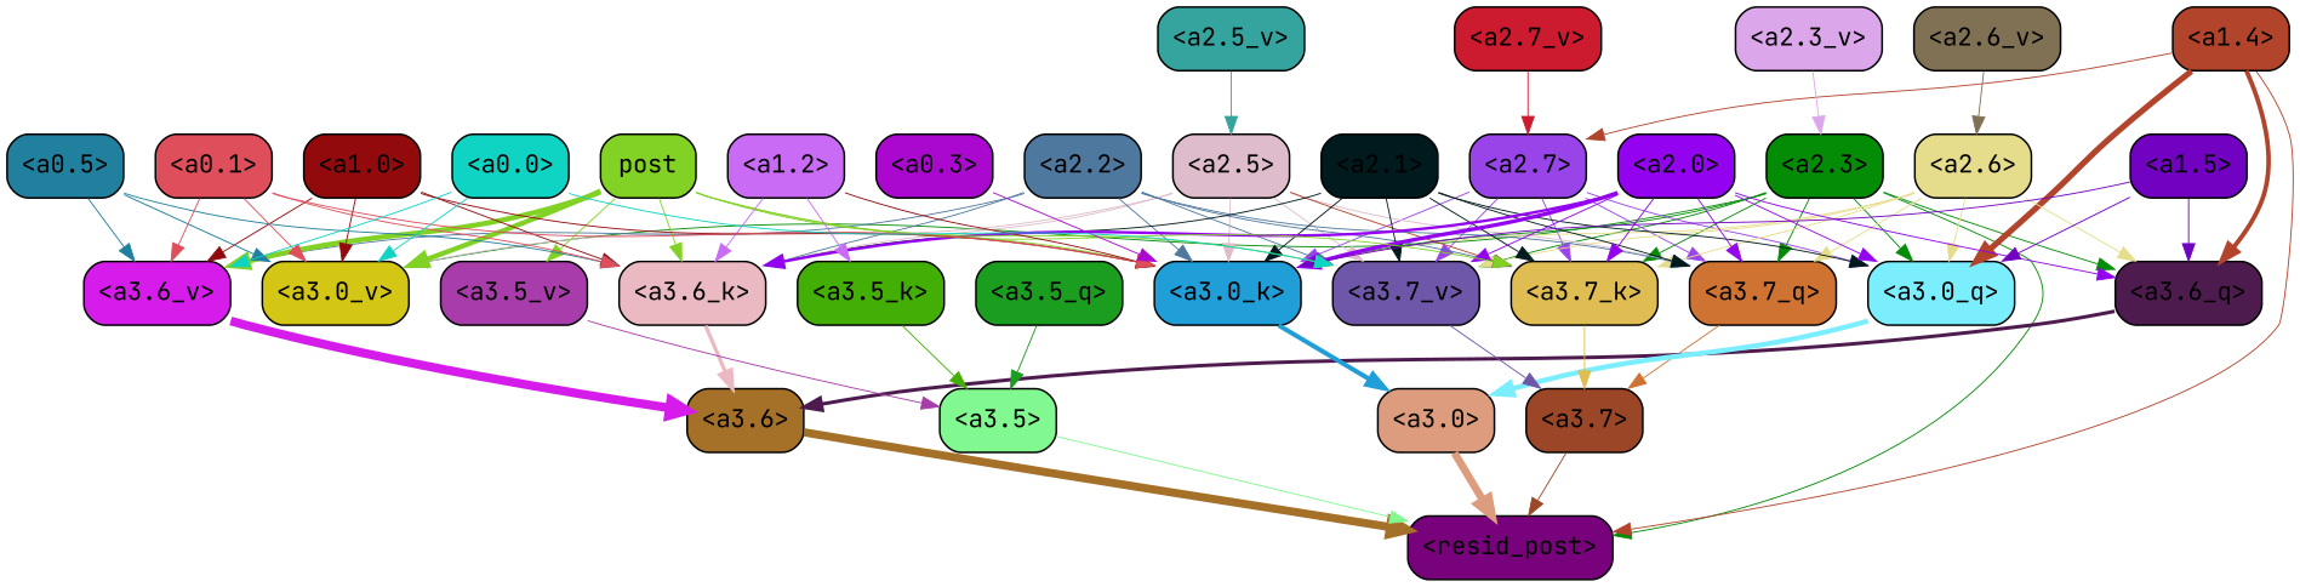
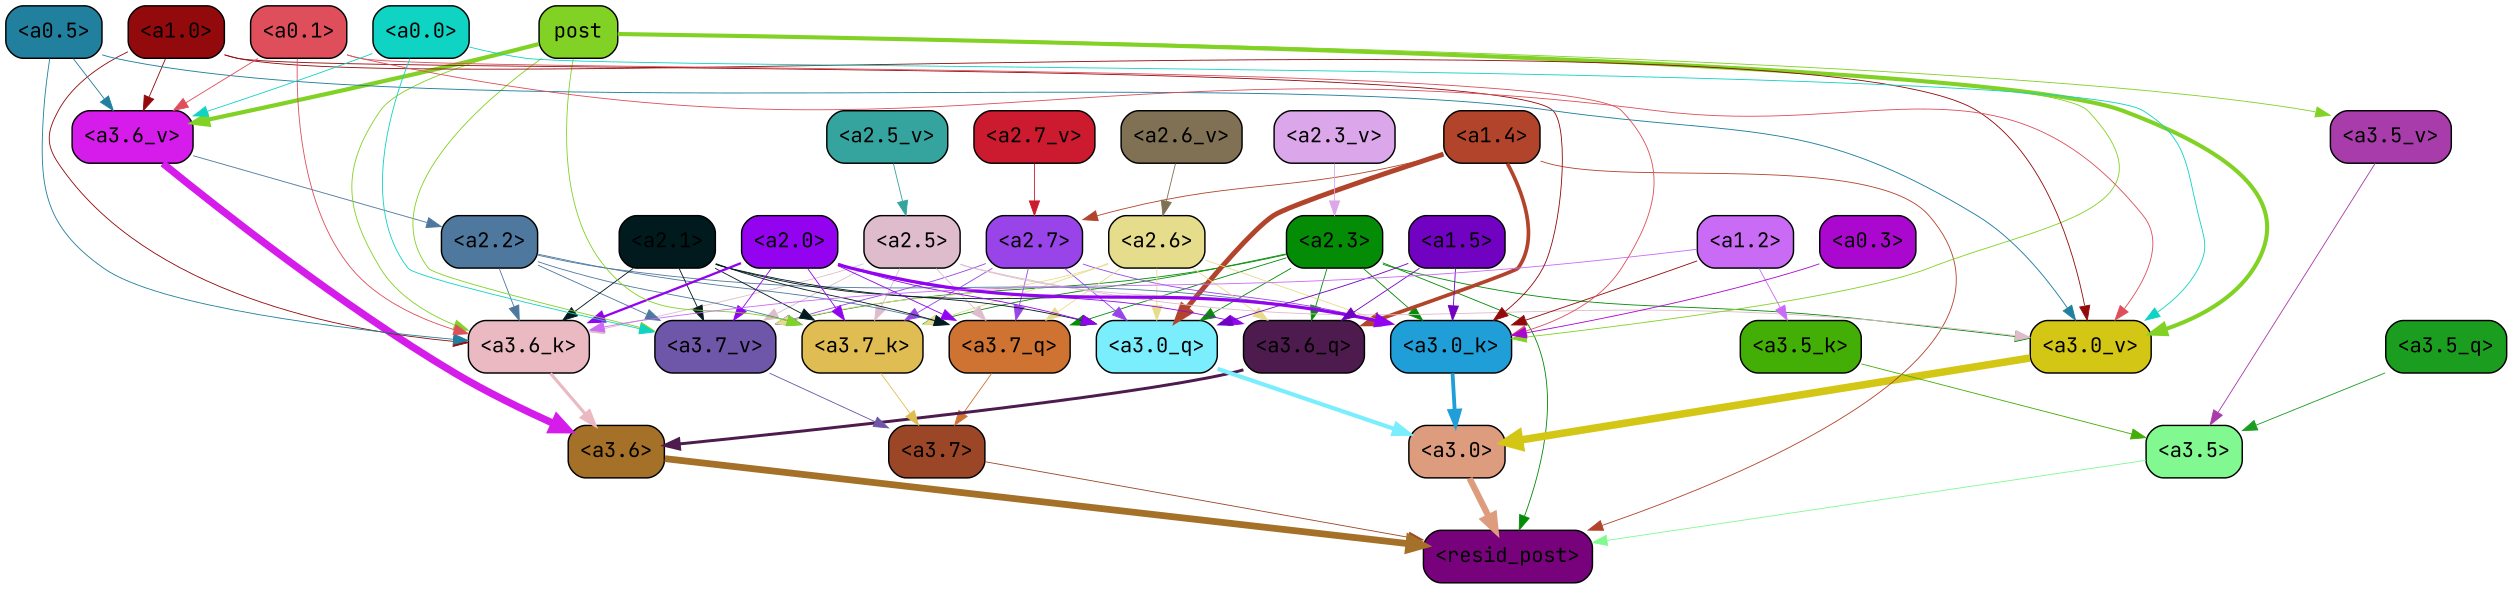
  strict digraph {
    fontname="JetBrains Mono"
    splines=true
    node [color=black fontname="JetBrains Mono" shape=box style="filled, rounded"]
    edge [color="#048c06" fontname="JetBrains Mono" penwidth=0.6]
    "<a3.7>" [fillcolor="#9c4628"]
    "<resid_post>" [fillcolor="#78027c"]
    "<a3.6>" [fillcolor="#a57028"]
    "<a3.5>" [fillcolor="#82f990"]
    "<a3.0>" [fillcolor="#dc9c7d"]
    "<a2.3>" [fillcolor="#048c06"]
    "<a3.7_q>" [fillcolor="#cf7333"]
    "<a3.6_q>" [fillcolor="#4d1b4e"]
    "<a3.0_q>" [fillcolor="#7beefd"]
    "<a3.7_k>" [fillcolor="#e0bd52"]
    "<a3.0_k>" [fillcolor="#1f9ed8"]
    "<a3.7_v>" [fillcolor="#6e56a8"]
    "<a3.0_v>" [fillcolor="#d3c615"]
    "<a1.4>" [fillcolor="#b3442c"]
    "<a2.7>" [fillcolor="#9944e9"]
    "<a3.5_q>" [fillcolor="#1b9d20"]
    "<a3.6_k>" [fillcolor="#ebb9c2"]
    "<a3.5_k>" [fillcolor="#43ae05"]
    "<a3.6_v>" [fillcolor="#d51cea"]
    "<a3.5_v>" [fillcolor="#a73caa"]
    "<a2.6>" [fillcolor="#e5dd8b"]
    "<a2.5>" [fillcolor="#debccb"]
    "<a2.2>" [fillcolor="#4f789e"]
    "<a2.1>" [fillcolor="#011a1d"]
    "<a2.0>" [fillcolor="#9303f0"]
    "<a1.5>" [fillcolor="#7102c1"]
    n27 [fillcolor="#81d225" label=post]
    "<a1.2>" [fillcolor="#ca6bf6"]
    "<a1.0>" [fillcolor="#930a0d"]
    "<a0.5>" [fillcolor="#21809e"]
    "<a0.1>" [fillcolor="#de4e5b"]
    "<a0.3>" [fillcolor="#aa07cf"]
    "<a0.0>" [fillcolor="#0fd3c3"]
    "<a2.7_v>" [fillcolor="#cc1a2e"]
    "<a2.6_v>" [fillcolor="#807155"]
    "<a2.5_v>" [fillcolor="#36a49e"]
    "<a2.3_v>" [fillcolor="#dca6eb"]
    "<a3.7>" -> "<resid_post>" [color="#9c4628"]
    "<a3.6>" -> "<resid_post>" [color="#a57028" penwidth=4.648244500160217]
    "<a3.5>" -> "<resid_post>" [color="#82f990"]
    "<a3.0>" -> "<resid_post>" [color="#dc9c7d" penwidth=4.3288813829422]
    "<a2.3>" -> "<resid_post>"
    "<a2.3>" -> "<a3.7_q>"
    "<a2.3>" -> "<a3.6_q>"
    "<a2.3>" -> "<a3.0_q>"
    "<a2.3>" -> "<a3.7_k>"
    "<a2.3>" -> "<a3.0_k>"
    "<a2.3>" -> "<a3.7_v>"
    "<a2.3>" -> "<a3.0_v>"
    "<a3.7_q>" -> "<a3.7>" [color="#cf7333"]
    "<a3.6_q>" -> "<a3.6>" [color="#4d1b4e" penwidth=2.03758105635643]
    "<a3.0_q>" -> "<a3.0>" [color="#7beefd" penwidth=2.8638100624084473]
    "<a3.7_k>" -> "<a3.7>" [color="#e0bd52"]
    "<a3.0_k>" -> "<a3.0>" [color="#1f9ed8" penwidth=2.6274144649505615]
    "<a3.7_v>" -> "<a3.7>" [color="#6e56a8"]
+   "<a3.0_v>" -> "<a3.0>" [color="#d3c615" penwidth=5.188832879066467]
    "<a1.4>" -> "<resid_post>" [color="#b3442c"]
    "<a1.4>" -> "<a3.6_q>" [color="#b3442c" penwidth=2.5397292599081993]
    "<a1.4>" -> "<a3.0_q>" [color="#b3442c" penwidth=3.3985572457313538]
    "<a1.4>" -> "<a2.7>" [color="#b3442c"]
    "<a2.7>" -> "<a3.7_q>" [color="#9944e9"]
    "<a2.7>" -> "<a3.0_q>" [color="#9944e9"]
    "<a2.7>" -> "<a3.7_k>" [color="#9944e9"]
    "<a2.7>" -> "<a3.0_k>" [color="#9944e9"]
    "<a2.7>" -> "<a3.7_v>" [color="#9944e9"]
    "<a3.5_q>" -> "<a3.5>" [color="#1b9d20"]
    "<a3.6_k>" -> "<a3.6>" [color="#ebb9c2" penwidth=2.174198240041733]
    "<a3.5_k>" -> "<a3.5>" [color="#43ae05"]
    "<a3.6_v>" -> "<a3.6>" [color="#d51cea" penwidth=5.002329230308533]
    "<a3.5_v>" -> "<a3.5>" [color="#a73caa"]
    "<a2.6>" -> "<a3.7_q>" [color="#e5dd8b"]
    "<a2.6>" -> "<a3.6_q>" [color="#e5dd8b"]
    "<a2.6>" -> "<a3.0_q>" [color="#e5dd8b"]
    "<a2.6>" -> "<a3.7_k>" [color="#e5dd8b"]
    "<a2.6>" -> "<a3.0_k>" [color="#e5dd8b"]
    "<a2.6>" -> "<a3.7_v>" [color="#e5dd8b"]
    "<a2.5>" -> "<a3.7_q>" [color="#debccb"]
-   "<a2.5>" -> "<a3.7_k>" [color="#b3442c"]
+   "<a2.5>" -> "<a3.7_k>" [color="#debccb"]
    "<a2.5>" -> "<a3.0_k>" [color="#debccb"]
    "<a2.5>" -> "<a3.7_v>" [color="#debccb"]
    "<a2.5>" -> "<a3.0_v>" [color="#debccb"]
    "<a2.5>" -> "<a3.6_k>" [color="#debccb"]
    "<a2.2>" -> "<a3.7_q>" [color="#4f789e"]
    "<a2.2>" -> "<a3.7_k>" [color="#4f789e"]
    "<a2.2>" -> "<a3.0_k>" [color="#4f789e"]
    "<a2.2>" -> "<a3.7_v>" [color="#4f789e"]
    "<a2.2>" -> "<a3.6_k>" [color="#4f789e"]
-   "<a2.2>" -> "<a3.6_v>" [color="#4f789e"]
+   "<a3.6_v>" -> "<a2.2>" [color="#4f789e"]
    "<a2.1>" -> "<a3.7_q>" [color="#011a1d"]
    "<a2.1>" -> "<a3.0_q>" [color="#011a1d"]
    "<a2.1>" -> "<a3.7_k>" [color="#011a1d"]
    "<a2.1>" -> "<a3.0_k>" [color="#011a1d"]
    "<a2.1>" -> "<a3.7_v>" [color="#011a1d"]
    "<a2.1>" -> "<a3.6_k>" [color="#011a1d"]
    "<a2.0>" -> "<a3.7_q>" [color="#9303f0"]
    "<a2.0>" -> "<a3.6_q>" [color="#9303f0"]
    "<a2.0>" -> "<a3.0_q>" [color="#9303f0"]
    "<a2.0>" -> "<a3.7_k>" [color="#9303f0"]
    "<a2.0>" -> "<a3.0_k>" [color="#9303f0" penwidth=2.205150544643402]
    "<a2.0>" -> "<a3.7_v>" [color="#9303f0"]
    "<a2.0>" -> "<a3.6_k>" [color="#9303f0" penwidth=1.5717863738536835]
    "<a1.5>" -> "<a3.6_q>" [color="#7102c1"]
    "<a1.5>" -> "<a3.0_q>" [color="#7102c1"]
    "<a1.5>" -> "<a3.0_k>" [color="#7102c1"]
    n27 -> "<a3.7_k>" [color="#81d225"]
    n27 -> "<a3.0_k>" [color="#81d225"]
    n27 -> "<a3.7_v>" [color="#81d225"]
    n27 -> "<a3.0_v>" [color="#81d225" penwidth=2.812090039253235]
    n27 -> "<a3.6_k>" [color="#81d225"]
    n27 -> "<a3.6_v>" [color="#81d225" penwidth=2.882729172706604]
    n27 -> "<a3.5_v>" [color="#81d225"]
    "<a1.2>" -> "<a3.0_k>" [color="#930a0d"]
    "<a1.2>" -> "<a3.6_k>" [color="#ca6bf6"]
    "<a1.2>" -> "<a3.5_k>" [color="#ca6bf6"]
    "<a1.0>" -> "<a3.0_k>" [color="#930a0d"]
    "<a1.0>" -> "<a3.0_v>" [color="#930a0d"]
    "<a1.0>" -> "<a3.6_k>" [color="#930a0d"]
    "<a1.0>" -> "<a3.6_v>" [color="#930a0d"]
    "<a0.5>" -> "<a3.0_v>" [color="#21809e" penwidth=0.6281400918960571]
    "<a0.5>" -> "<a3.6_k>" [color="#21809e"]
    "<a0.5>" -> "<a3.6_v>" [color="#21809e"]
    "<a0.1>" -> "<a3.0_k>" [color="#de4e5b"]
    "<a0.1>" -> "<a3.0_v>" [color="#de4e5b"]
    "<a0.1>" -> "<a3.6_k>" [color="#de4e5b"]
    "<a0.1>" -> "<a3.6_v>" [color="#de4e5b"]
    "<a0.3>" -> "<a3.0_k>" [color="#aa07cf"]
    "<a0.0>" -> "<a3.7_v>" [color="#0fd3c3"]
    "<a0.0>" -> "<a3.0_v>" [color="#0fd3c3"]
    "<a0.0>" -> "<a3.6_v>" [color="#0fd3c3"]
    "<a2.7_v>" -> "<a2.7>" [color="#cc1a2e"]
    "<a2.6_v>" -> "<a2.6>" [color="#807155"]
    "<a2.5_v>" -> "<a2.5>" [color="#36a49e"]
    "<a2.3_v>" -> "<a2.3>" [color="#dca6eb"]
  }
